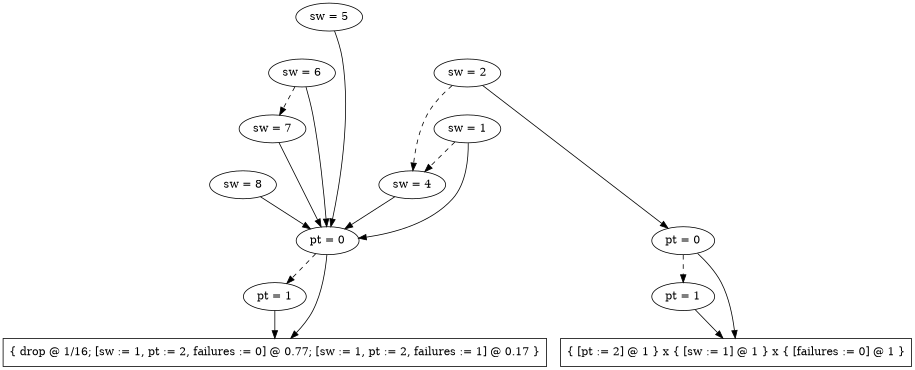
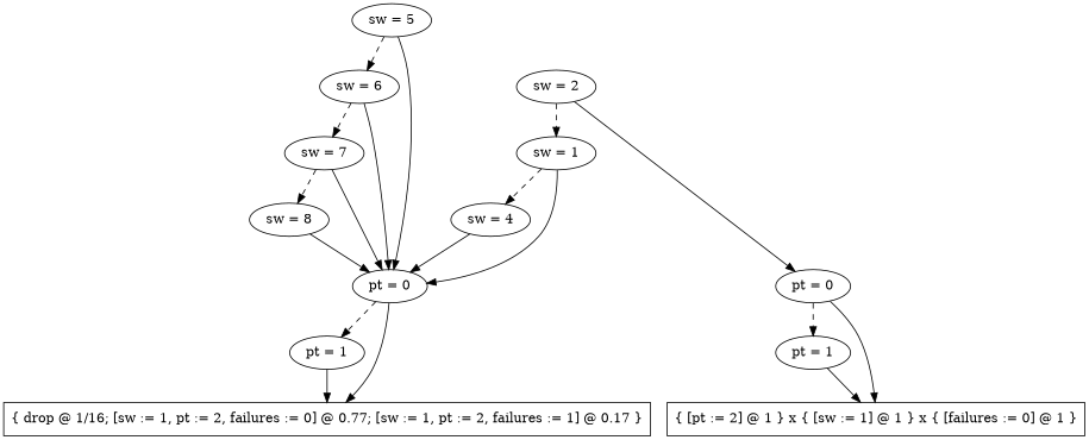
  digraph {
    n1 [label="sw = 4"]
    n2 [label="pt = 1"]
    n3 [label="pt = 1"]
    n4 [label="sw = 5"]
    n5 [label="sw = 1"]
    n6 [label="sw = 2"]
    n7 [label="sw = 7"]
    n8 [label="sw = 8"]
    n9 [label="sw = 6"]
    n10 [label="pt = 0"]
    n11 [label="pt = 0"]
    n12 [label="{ [pt := 2] @ 1 } x { [sw := 1] @ 1 } x { [failures := 0] @ 1 }" shape=box]
    n13 [label="{ drop @ 1/16; [sw := 1, pt := 2, failures := 0] @ 0.77; [sw := 1, pt := 2, failures := 1] @ 0.17 }" shape=box]
    subgraph sub_1 {
      rank=same
      n1
    }
    subgraph sub_2 {
      rank=same
      n2
      n3
    }
    subgraph sub_3 {
      rank=same
      n4
    }
    subgraph sub_4 {
      rank=same
      n5
    }
    subgraph sub_5 {
      rank=same
      n6
    }
    subgraph sub_6 {
      rank=same
      n7
    }
    subgraph sub_7 {
      rank=same
      n8
    }
    subgraph sub_8 {
      rank=same
      n9
    }
    subgraph sub_9 {
      rank=same
      n10
      n11
    }
    n1 -> n11
    n2 -> n12
    n3 -> n13
+   n4 -> n9 [style=dashed]
    n4 -> n11
    n5 -> n1 [style=dashed]
    n5 -> n11
-   n6 -> n1 [style=dashed]
+   n6 -> n5 [style=dashed]
    n6 -> n10
+   n7 -> n8 [style=dashed]
    n7 -> n11
    n8 -> n11
    n9 -> n7 [style=dashed]
    n9 -> n11
    n10 -> n2 [style=dashed]
    n10 -> n12
    n11 -> n3 [style=dashed]
    n11 -> n13
  }
